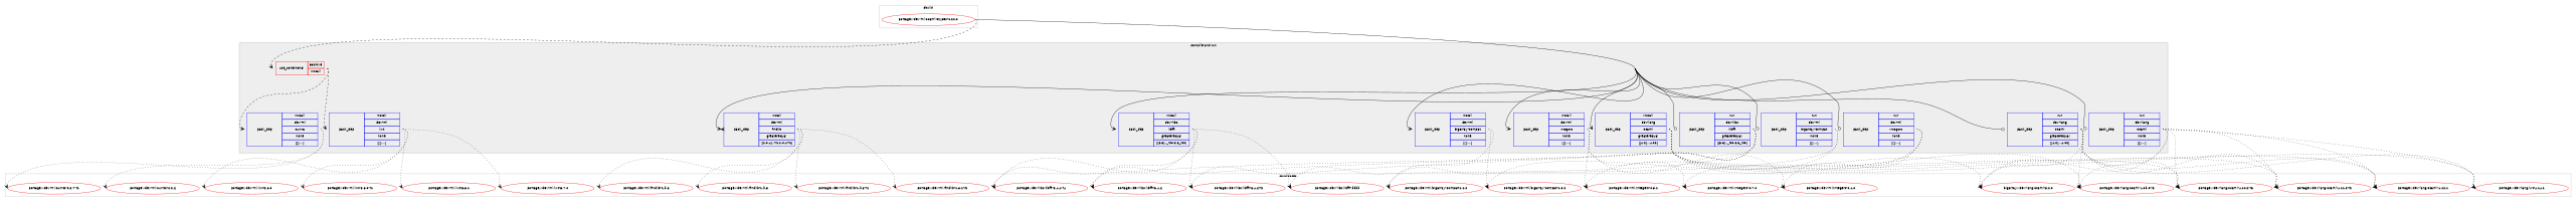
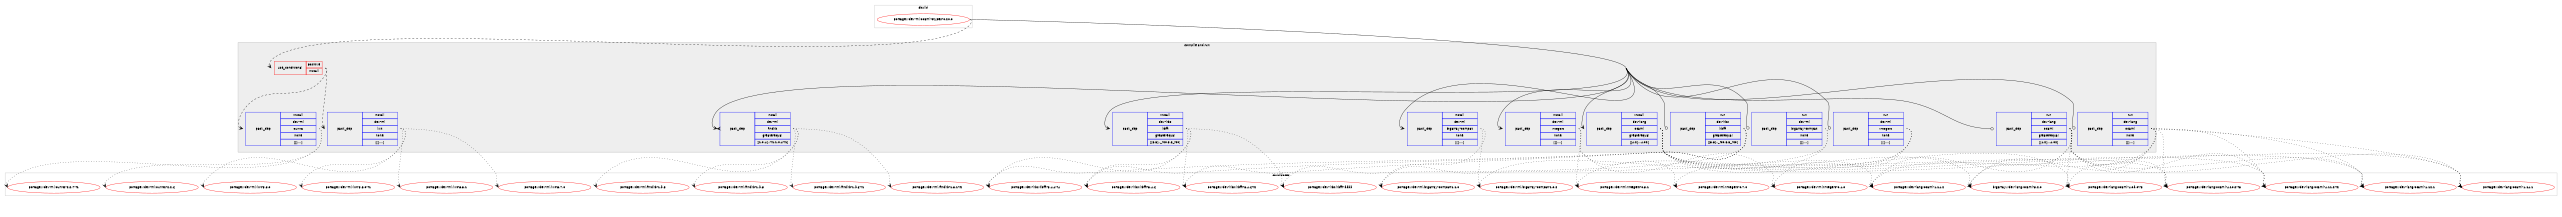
  digraph {
    compound=true
    concentrate=true
    fontname=Helvetica
    fontsize=10
    newrank=true
    rankdir=TB
    ranksep=1.5
    node [color=red fontname=Helvetica fontsize=10]
    edge [arrowhead=vee headport=w style=dotted tailport=e weight=100]
    n1 [label="portage://dev-ml/ocaml-ctypes-0.20.0" width=4]
    n2 [color=blue label=<<TABLE BORDER="0" CELLBORDER="1" CELLSPACING="0" CELLPADDING="4" WIDTH="220"><TR><TD ROWSPAN="6" CELLPADDING="30">pack_dep</TD></TR><TR><TD WIDTH="110">install</TD></TR><TR><TD>dev-ml</TD></TR><TR><TD>ounit2</TD></TR><TR><TD>none</TD></TR><TR><TD>[[],,,,]</TD></TR></TABLE>> shape=none]
    n3 [color=blue label=<<TABLE BORDER="0" CELLBORDER="1" CELLSPACING="0" CELLPADDING="4" WIDTH="220"><TR><TD ROWSPAN="6" CELLPADDING="30">pack_dep</TD></TR><TR><TD WIDTH="110">install</TD></TR><TR><TD>dev-ml</TD></TR><TR><TD>lwt</TD></TR><TR><TD>none</TD></TR><TR><TD>[[],,,,]</TD></TR></TABLE>> shape=none]
    n4 [label=<<TABLE BORDER="0" CELLBORDER="1" CELLSPACING="0" CELLPADDING="4"><TR><TD ROWSPAN="3" CELLPADDING="10">use_conditional</TD></TR><TR><TD>positive</TD></TR><TR><TD>install</TD></TR></TABLE>> shape=none]
    n5 [color=blue label=<<TABLE BORDER="0" CELLBORDER="1" CELLSPACING="0" CELLPADDING="4" WIDTH="220"><TR><TD ROWSPAN="6" CELLPADDING="30">pack_dep</TD></TR><TR><TD WIDTH="110">install</TD></TR><TR><TD>dev-lang</TD></TR><TR><TD>ocaml</TD></TR><TR><TD>greaterequal</TD></TR><TR><TD>[[4,2],,,4.02]</TD></TR></TABLE>> shape=none]
    n6 [color=blue label=<<TABLE BORDER="0" CELLBORDER="1" CELLSPACING="0" CELLPADDING="4" WIDTH="220"><TR><TD ROWSPAN="6" CELLPADDING="30">pack_dep</TD></TR><TR><TD WIDTH="110">install</TD></TR><TR><TD>dev-libs</TD></TR><TR><TD>libffi</TD></TR><TR><TD>greaterequal</TD></TR><TR><TD>[[3,3],,_rc0,3.3_rc0]</TD></TR></TABLE>> shape=none]
    n7 [color=blue label=<<TABLE BORDER="0" CELLBORDER="1" CELLSPACING="0" CELLPADDING="4" WIDTH="220"><TR><TD ROWSPAN="6" CELLPADDING="30">pack_dep</TD></TR><TR><TD WIDTH="110">install</TD></TR><TR><TD>dev-ml</TD></TR><TR><TD>bigarray-compat</TD></TR><TR><TD>none</TD></TR><TR><TD>[[],,,,]</TD></TR></TABLE>> shape=none]
    n8 [color=blue label=<<TABLE BORDER="0" CELLBORDER="1" CELLSPACING="0" CELLPADDING="4" WIDTH="220"><TR><TD ROWSPAN="6" CELLPADDING="30">pack_dep</TD></TR><TR><TD WIDTH="110">install</TD></TR><TR><TD>dev-ml</TD></TR><TR><TD>findlib</TD></TR><TR><TD>greaterequal</TD></TR><TR><TD>[[1,0,4],,-r1,1.0.4-r1]</TD></TR></TABLE>> shape=none]
    n9 [color=blue label=<<TABLE BORDER="0" CELLBORDER="1" CELLSPACING="0" CELLPADDING="4" WIDTH="220"><TR><TD ROWSPAN="6" CELLPADDING="30">pack_dep</TD></TR><TR><TD WIDTH="110">install</TD></TR><TR><TD>dev-ml</TD></TR><TR><TD>integers</TD></TR><TR><TD>none</TD></TR><TR><TD>[[],,,,]</TD></TR></TABLE>> shape=none]
    n10 [color=blue label=<<TABLE BORDER="0" CELLBORDER="1" CELLSPACING="0" CELLPADDING="4" WIDTH="220"><TR><TD ROWSPAN="6" CELLPADDING="30">pack_dep</TD></TR><TR><TD WIDTH="110">run</TD></TR><TR><TD>dev-lang</TD></TR><TR><TD>ocaml</TD></TR><TR><TD>greaterequal</TD></TR><TR><TD>[[4,2],,,4.02]</TD></TR></TABLE>> shape=none]
    n11 [color=blue label=<<TABLE BORDER="0" CELLBORDER="1" CELLSPACING="0" CELLPADDING="4" WIDTH="220"><TR><TD ROWSPAN="6" CELLPADDING="30">pack_dep</TD></TR><TR><TD WIDTH="110">run</TD></TR><TR><TD>dev-lang</TD></TR><TR><TD>ocaml</TD></TR><TR><TD>none</TD></TR><TR><TD>[[],,,,]</TD></TR></TABLE>> shape=none]
    n12 [color=blue label=<<TABLE BORDER="0" CELLBORDER="1" CELLSPACING="0" CELLPADDING="4" WIDTH="220"><TR><TD ROWSPAN="6" CELLPADDING="30">pack_dep</TD></TR><TR><TD WIDTH="110">run</TD></TR><TR><TD>dev-libs</TD></TR><TR><TD>libffi</TD></TR><TR><TD>greaterequal</TD></TR><TR><TD>[[3,3],,_rc0,3.3_rc0]</TD></TR></TABLE>> shape=none]
    n13 [color=blue label=<<TABLE BORDER="0" CELLBORDER="1" CELLSPACING="0" CELLPADDING="4" WIDTH="220"><TR><TD ROWSPAN="6" CELLPADDING="30">pack_dep</TD></TR><TR><TD WIDTH="110">run</TD></TR><TR><TD>dev-ml</TD></TR><TR><TD>bigarray-compat</TD></TR><TR><TD>none</TD></TR><TR><TD>[[],,,,]</TD></TR></TABLE>> shape=none]
    n14 [color=blue label=<<TABLE BORDER="0" CELLBORDER="1" CELLSPACING="0" CELLPADDING="4" WIDTH="220"><TR><TD ROWSPAN="6" CELLPADDING="30">pack_dep</TD></TR><TR><TD WIDTH="110">run</TD></TR><TR><TD>dev-ml</TD></TR><TR><TD>integers</TD></TR><TR><TD>none</TD></TR><TR><TD>[[],,,,]</TD></TR></TABLE>> shape=none]
    n15 [label="bigarray://dev-lang/ocaml-5.2.0" width=4]
-   n17 [label="portage://dev-lang/lwt-4.14.1" width=4]
+   n16 [label="portage://dev-lang/ocaml-4.14.2" width=4]
+   n17 [label="portage://dev-lang/ocaml-4.14.1" width=4]
    n18 [label="portage://dev-lang/ocaml-4.12.1" width=4]
    n19 [label="portage://dev-lang/ocaml-4.11.2-r2" width=4]
    n20 [label="portage://dev-lang/ocaml-4.10.2-r3" width=4]
    n21 [label="portage://dev-lang/ocaml-4.09.0-r3" width=4]
    n22 [label="portage://dev-ml/ounit2-2.2.7-r1" width=4]
    n23 [label="portage://dev-ml/ounit2-2.2.6" width=4]
    n24 [label="portage://dev-ml/lwt-5.8.0" width=4]
    n25 [label="portage://dev-ml/lwt-5.7.0" width=4]
    n26 [label="portage://dev-ml/lwt-5.3.1" width=4]
    n27 [label="portage://dev-ml/lwt-5.3.0-r1" width=4]
    n28 [label="portage://dev-libs/libffi-9999" width=4]
    n29 [label="portage://dev-libs/libffi-3.4.6-r2" width=4]
    n30 [label="portage://dev-libs/libffi-3.4.6" width=4]
    n31 [label="portage://dev-libs/libffi-3.4.4-r4" width=4]
    n32 [label="portage://dev-ml/bigarray-compat-1.1.0" width=4]
    n33 [label="portage://dev-ml/bigarray-compat-1.0.2" width=4]
    n34 [label="portage://dev-ml/findlib-1.9.6-r1" width=4]
    n35 [label="portage://dev-ml/findlib-1.9.5" width=4]
    n36 [label="portage://dev-ml/findlib-1.9.3" width=4]
    n37 [label="portage://dev-ml/findlib-1.8.1-r2" width=4]
    n38 [label="portage://dev-ml/integers-0.7.0" width=4]
    n39 [label="portage://dev-ml/integers-0.5.1" width=4]
    n40 [label="portage://dev-ml/integers-0.4.0" width=4]
    subgraph cluster_1 {
      color=gray
      label=<<i>ebuild</i>>
      n1
    }
    subgraph cluster_2 {
      color=gray
      label=<<i>dependencies</i>>
      subgraph cluster_3 {
        color=gray
        fillcolor="#eeeeee"
        label=<<i>compile</i>>
        style=filled
        subgraph sub_4 {
          color=gray
          fillcolor="#eeeeee"
          label=<<i>compile</i>>
          style=filled
          n4
          subgraph sub_5 {
            color=gray
            fillcolor="#eeeeee"
            label=<<i>compile</i>>
            style=filled
            n2
          }
          subgraph sub_6 {
            color=gray
            fillcolor="#eeeeee"
            label=<<i>compile</i>>
            style=filled
            n3
          }
        }
        subgraph sub_7 {
          color=gray
          fillcolor="#eeeeee"
          label=<<i>compile</i>>
          style=filled
          n5
        }
        subgraph sub_8 {
          color=gray
          fillcolor="#eeeeee"
          label=<<i>compile</i>>
          style=filled
          n6
        }
        subgraph sub_9 {
          color=gray
          fillcolor="#eeeeee"
          label=<<i>compile</i>>
          style=filled
          n7
        }
        subgraph sub_10 {
          color=gray
          fillcolor="#eeeeee"
          label=<<i>compile</i>>
          style=filled
          n8
        }
        subgraph sub_11 {
          color=gray
          fillcolor="#eeeeee"
          label=<<i>compile</i>>
          style=filled
          n9
        }
      }
      subgraph cluster_12 {
        color=gray
        fillcolor="#eeeeee"
        label=<<i>run</i>>
        style=filled
        subgraph sub_13 {
          color=gray
          fillcolor="#eeeeee"
          label=<<i>run</i>>
          style=filled
          n10
        }
        subgraph sub_14 {
          color=gray
          fillcolor="#eeeeee"
          label=<<i>run</i>>
          style=filled
          n11
        }
        subgraph sub_15 {
          color=gray
          fillcolor="#eeeeee"
          label=<<i>run</i>>
          style=filled
          n12
        }
        subgraph sub_16 {
          color=gray
          fillcolor="#eeeeee"
          label=<<i>run</i>>
          style=filled
          n13
        }
        subgraph sub_17 {
          color=gray
          fillcolor="#eeeeee"
          label=<<i>run</i>>
          style=filled
          n14
        }
      }
      subgraph cluster_18 {
        color=gray
        fillcolor="#eeeeee"
        label=<<i>compile and run</i>>
        style=filled
      }
    }
    subgraph cluster_19 {
      color=gray
      label=<<i>candidates</i>>
      rank=same
      subgraph sub_20 {
        color=black
        label=<<i>candidates</i>>
        nodesep=1
        rank=same
        n15
+       n16
        n17
        n18
        n19
        n20
        n21
      }
      subgraph sub_21 {
        color=black
        label=<<i>candidates</i>>
        nodesep=1
        rank=same
        n22
        n23
      }
      subgraph sub_22 {
        color=black
        label=<<i>candidates</i>>
        nodesep=1
        rank=same
        n24
        n25
        n26
        n27
      }
      subgraph sub_23 {
        color=black
        label=<<i>candidates</i>>
        nodesep=1
        rank=same
        n15
+       n16
        n17
        n18
        n19
        n20
        n21
      }
      subgraph sub_24 {
        color=black
        label=<<i>candidates</i>>
        nodesep=1
        rank=same
        n28
        n29
        n30
        n31
      }
      subgraph sub_25 {
        color=black
        label=<<i>candidates</i>>
        nodesep=1
        rank=same
        n32
        n33
      }
      subgraph sub_26 {
        color=black
        label=<<i>candidates</i>>
        nodesep=1
        rank=same
        n34
        n35
        n36
        n37
      }
      subgraph sub_27 {
        color=black
        label=<<i>candidates</i>>
        nodesep=1
        rank=same
        n38
        n39
        n40
      }
      subgraph sub_28 {
        color=black
        label=<<i>candidates</i>>
        nodesep=1
        rank=same
        n15
+       n16
        n17
        n18
        n19
        n20
        n21
      }
      subgraph sub_29 {
        color=black
        label=<<i>candidates</i>>
        nodesep=1
        rank=same
        n28
        n29
        n30
        n31
      }
      subgraph sub_30 {
        color=black
        label=<<i>candidates</i>>
        nodesep=1
        rank=same
        n32
        n33
      }
      subgraph sub_31 {
        color=black
        label=<<i>candidates</i>>
        nodesep=1
        rank=same
        n38
        n39
        n40
      }
    }
    n1 -> n4 [style=dashed weight=20]
    n1 -> n5 [style=solid weight=20]
    n1 -> n6 [style=solid weight=20]
    n1 -> n7 [style=solid weight=20]
    n1 -> n8 [style=solid weight=20]
    n1 -> n9 [style=solid weight=20]
    n1 -> n10 [arrowhead=odot style=solid weight=20]
    n1 -> n11 [arrowhead=odot style=solid weight=20]
    n1 -> n12 [arrowhead=odot style=solid weight=20]
    n1 -> n13 [arrowhead=odot style=solid weight=20]
    n1 -> n14 [arrowhead=odot style=solid weight=20]
    n2 -> n22
    n2 -> n23
    n3 -> n24
    n3 -> n25
    n3 -> n26
    n3 -> n27
    n4 -> n2 [style=dashed weight=20]
    n4 -> n3 [style=dashed weight=20]
    n5 -> n15
+   n5 -> n16
    n5 -> n17
    n5 -> n18
    n5 -> n19
    n5 -> n20
    n5 -> n21
    n6 -> n28
    n6 -> n29
    n6 -> n30
    n6 -> n31
    n7 -> n32
    n7 -> n33
    n8 -> n34
    n8 -> n35
    n8 -> n36
    n8 -> n37
    n9 -> n38
    n9 -> n39
    n9 -> n40
    n10 -> n15
+   n10 -> n16
    n10 -> n17
    n10 -> n18
    n10 -> n19
    n10 -> n20
    n10 -> n21
    n11 -> n15
+   n11 -> n16
    n11 -> n17
    n11 -> n18
    n11 -> n19
    n11 -> n20
    n11 -> n21
    n12 -> n28
    n12 -> n29
    n12 -> n30
    n12 -> n31
    n13 -> n32
    n13 -> n33
    n14 -> n38
    n14 -> n39
    n14 -> n40
  }
